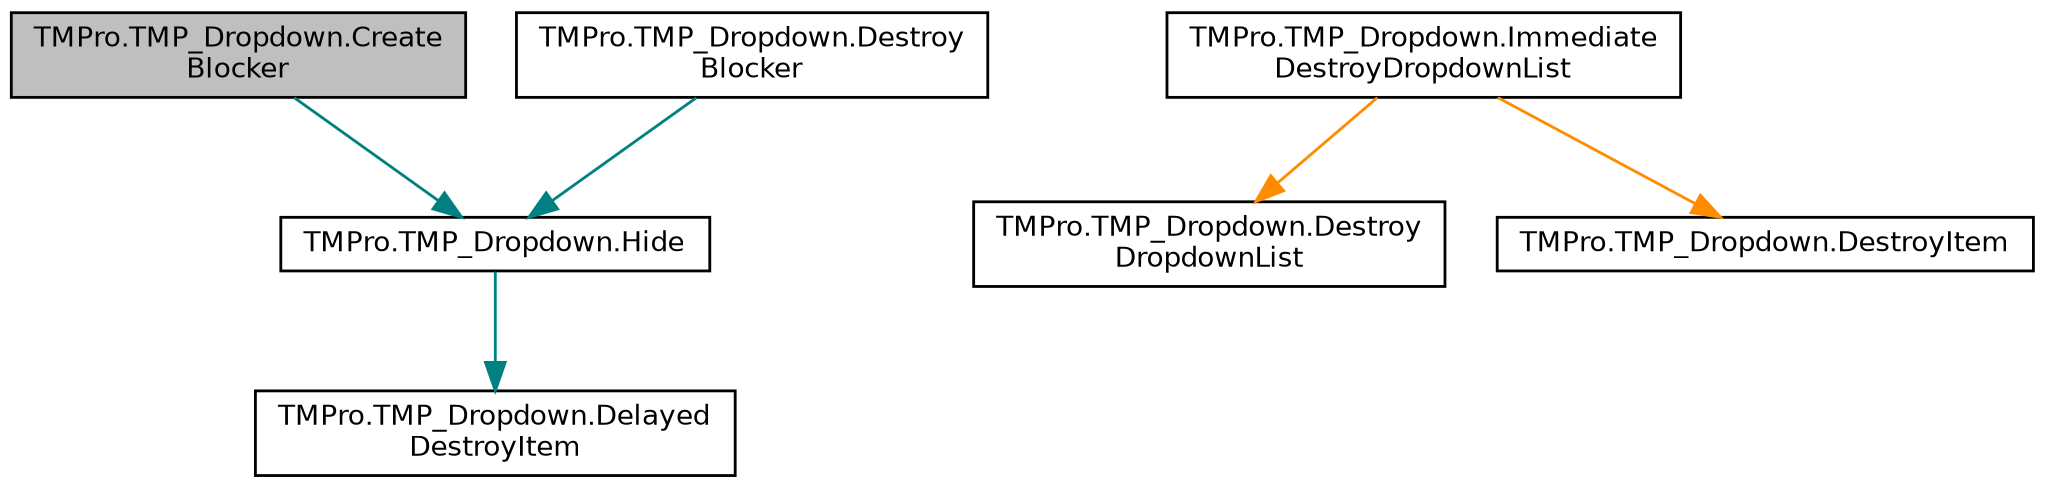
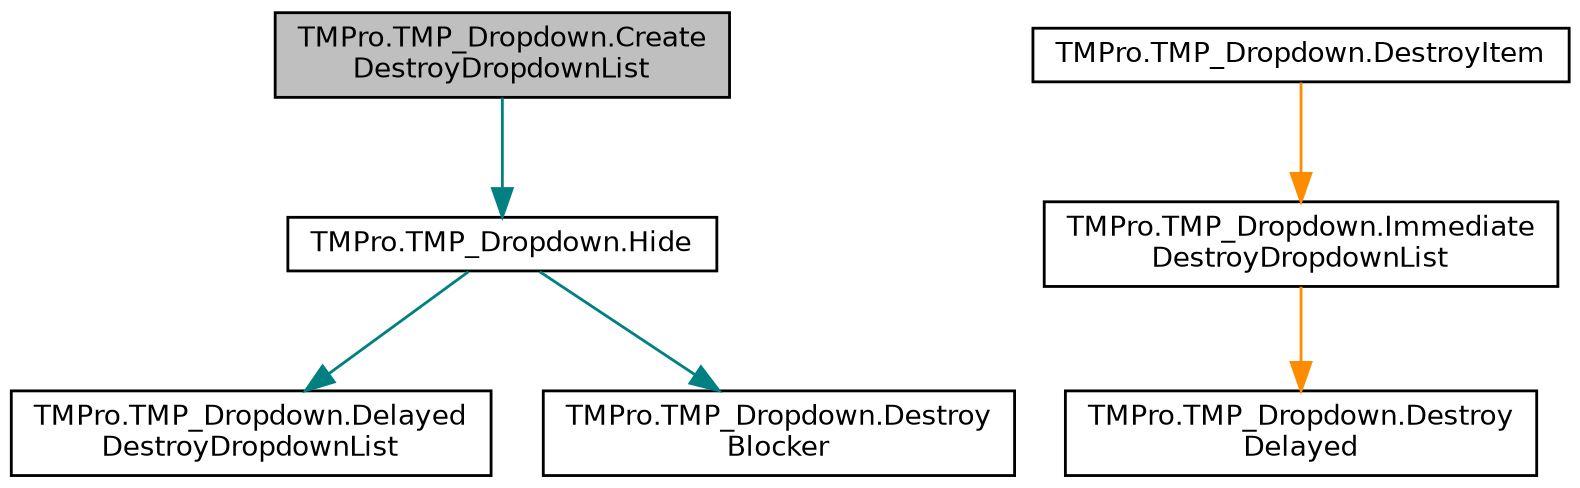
  digraph {
    rankdir=TB
    node [color=black fillcolor=white fontname=Helvetica fontsize=10 shape=record style=filled]
    edge [color=teal fontname=Helvetica fontsize=10 labelfontname=Helvetica labelfontsize=10 style=solid]
-   n1 [fillcolor=grey75 fontcolor=black height=0.2 label="TMPro.TMP_Dropdown.Create\lBlocker" width=0.4]
+   n1 [fillcolor=grey75 fontcolor=black height=0.2 label="TMPro.TMP_Dropdown.Create\lDestroyDropdownList" width=0.4]
    n2 [height=0.2 label="TMPro.TMP_Dropdown.Hide" width=0.4]
-   n3 [height=0.2 label="TMPro.TMP_Dropdown.Delayed\lDestroyItem" width=0.4]
+   n3 [height=0.2 label="TMPro.TMP_Dropdown.Delayed\lDestroyDropdownList" width=0.4]
    n4 [height=0.2 label="TMPro.TMP_Dropdown.Destroy\lBlocker" width=0.4]
    n5 [height=0.2 label="TMPro.TMP_Dropdown.Immediate\lDestroyDropdownList" width=0.4]
-   n6 [height=0.2 label="TMPro.TMP_Dropdown.Destroy\lDropdownList" width=0.4]
+   n6 [height=0.2 label="TMPro.TMP_Dropdown.Destroy\lDelayed" width=0.4]
    n7 [height=0.2 label="TMPro.TMP_Dropdown.DestroyItem" width=0.4]
    n1 -> n2
    n2 -> n3
-   n4 -> n2
+   n2 -> n4
    n5 -> n6 [color=darkorange]
-   n5 -> n7 [color=darkorange]
+   n7 -> n5 [color=darkorange]
  }
